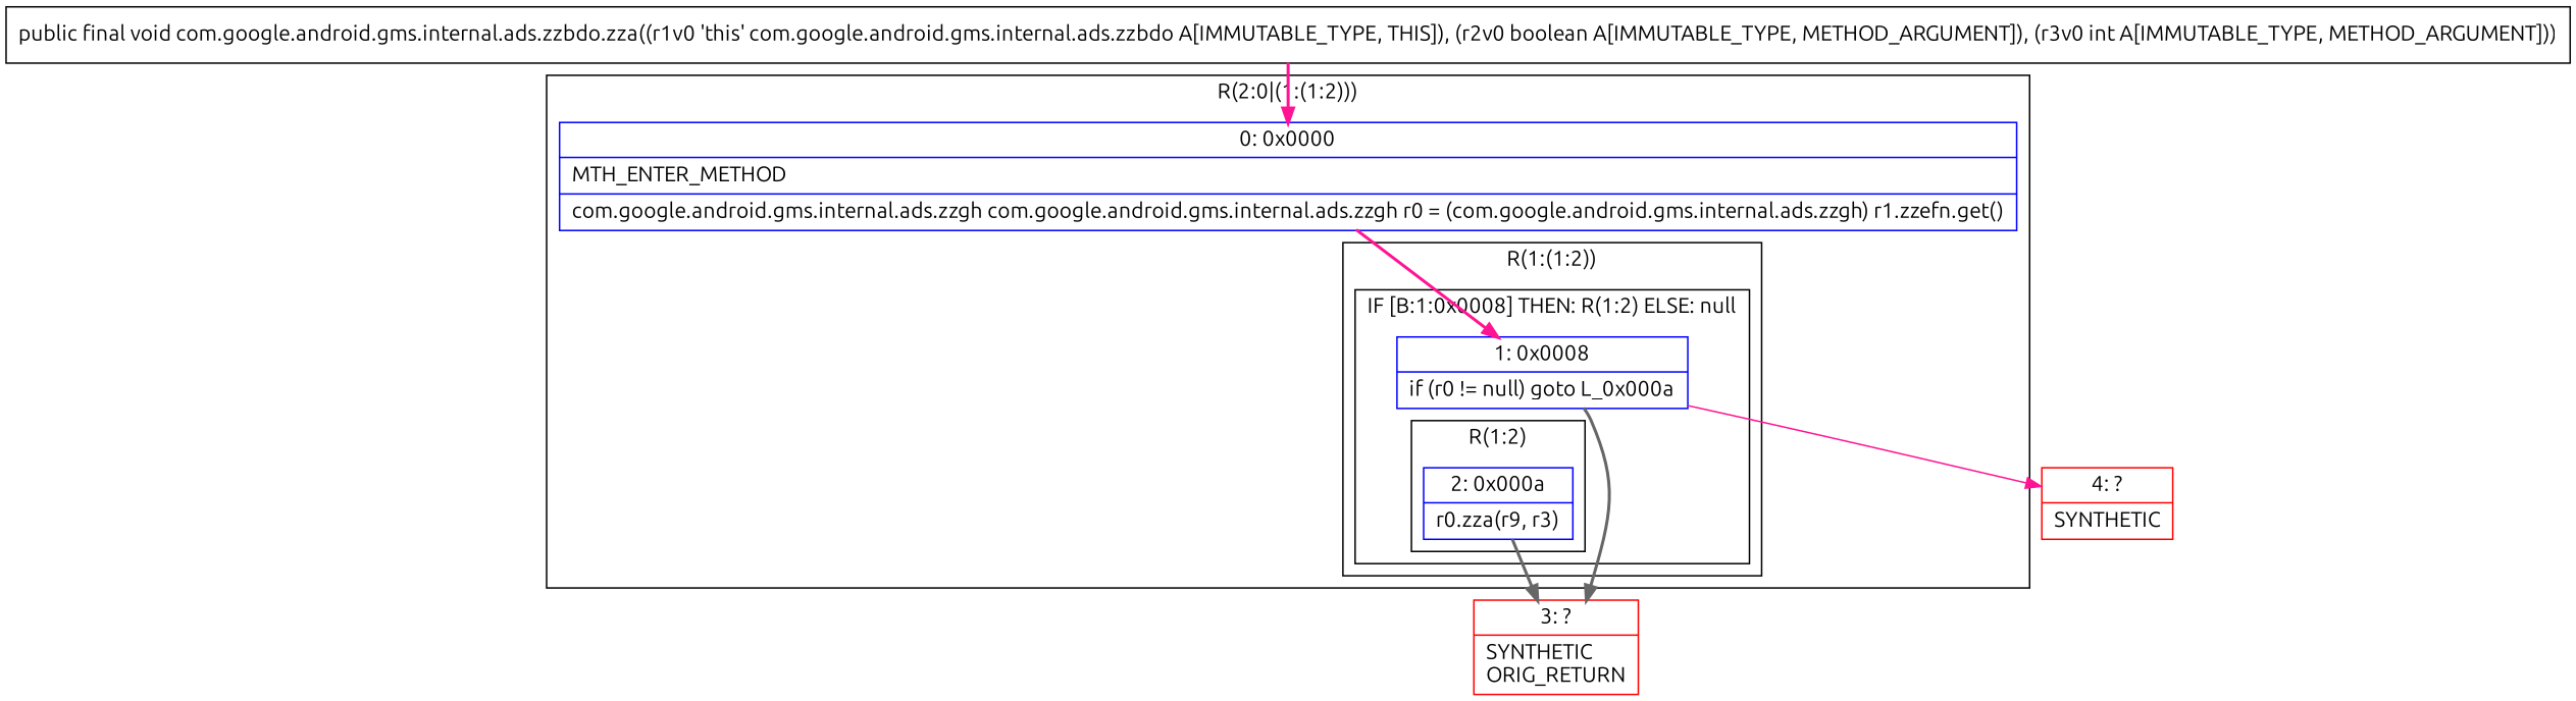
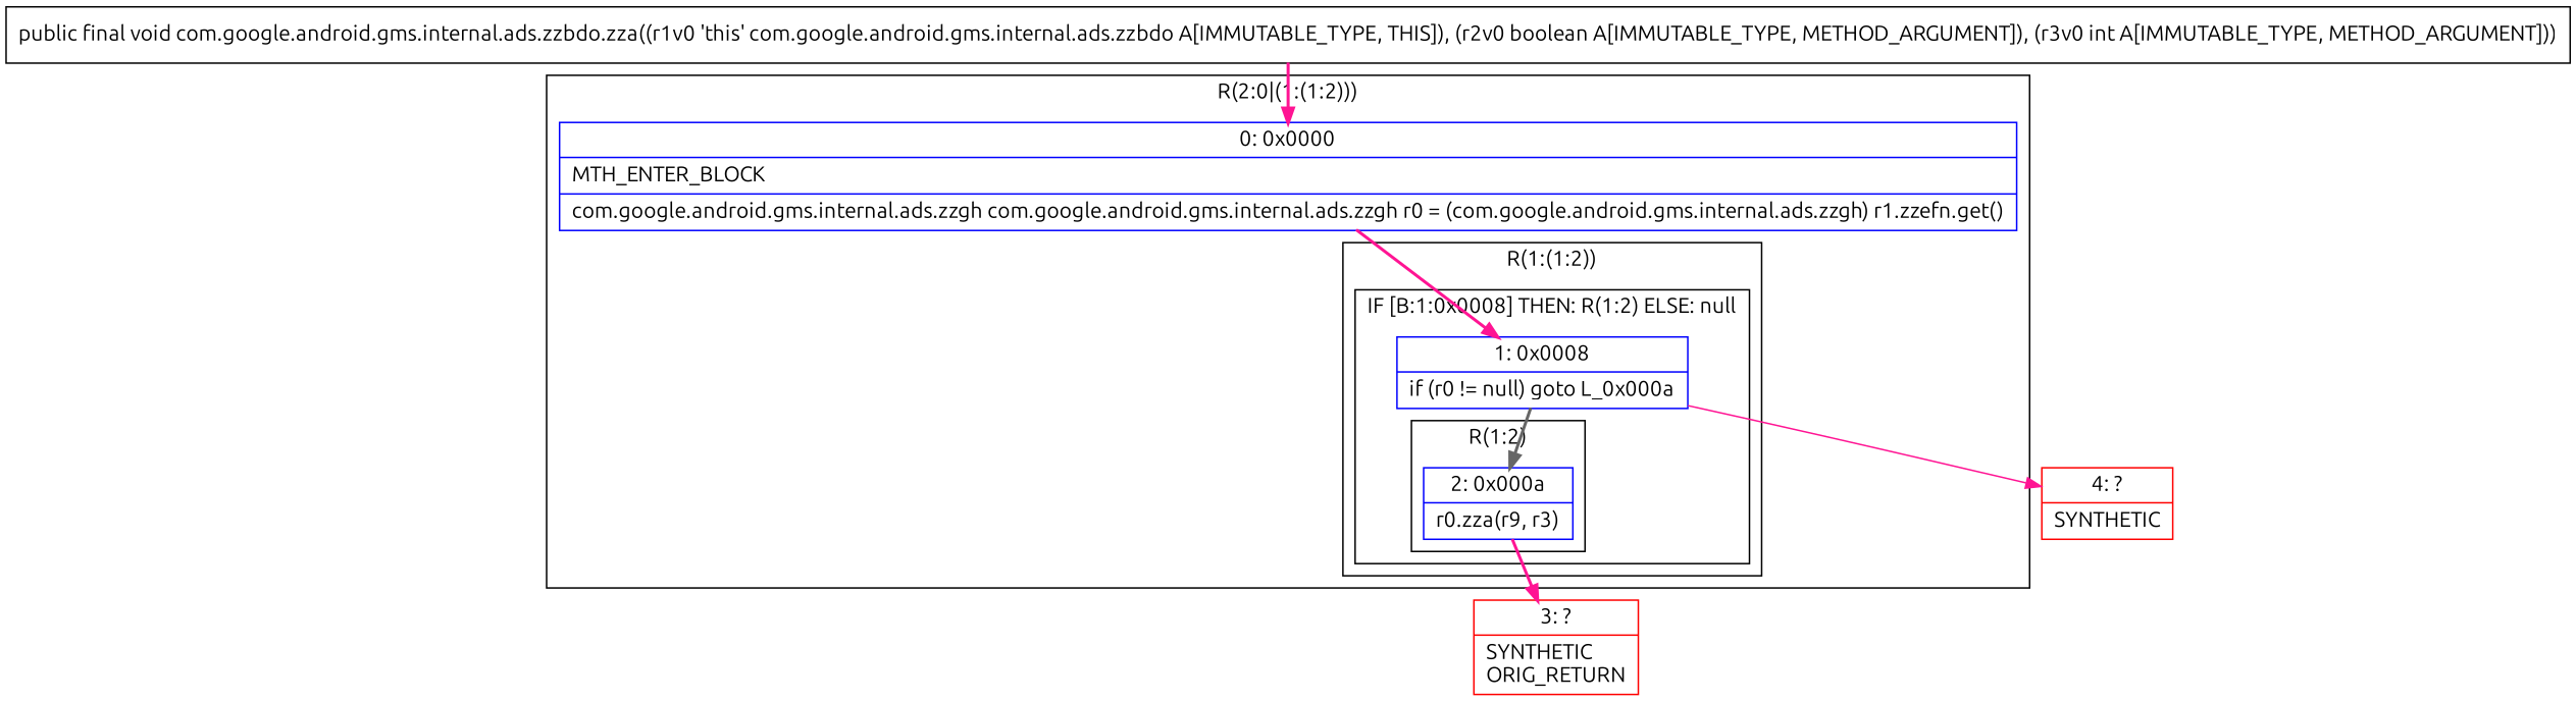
  digraph {
    fontname=Ubuntu
    node [color=blue fontname=Ubuntu shape=record]
    edge [color=deeppink fontname=Ubuntu style=bold]
    n1 [label="{2\:\ 0x000a|r0.zza(r9, r3)\l}"]
    n2 [label="{1\:\ 0x0008|if (r0 != null) goto L_0x000a\l}"]
-   n3 [label="{0\:\ 0x0000|MTH_ENTER_METHOD\l|com.google.android.gms.internal.ads.zzgh com.google.android.gms.internal.ads.zzgh r0 = (com.google.android.gms.internal.ads.zzgh) r1.zzefn.get()\l}"]
+   n3 [label="{0\:\ 0x0000|MTH_ENTER_BLOCK\l|com.google.android.gms.internal.ads.zzgh com.google.android.gms.internal.ads.zzgh r0 = (com.google.android.gms.internal.ads.zzgh) r1.zzefn.get()\l}"]
    n4 [color=red label="{3\:\ ?|SYNTHETIC\lORIG_RETURN\l}"]
    n5 [color=red label="{4\:\ ?|SYNTHETIC\l}"]
    n6 [label="{public final void com.google.android.gms.internal.ads.zzbdo.zza((r1v0 'this' com.google.android.gms.internal.ads.zzbdo A[IMMUTABLE_TYPE, THIS]), (r2v0 boolean A[IMMUTABLE_TYPE, METHOD_ARGUMENT]), (r3v0 int A[IMMUTABLE_TYPE, METHOD_ARGUMENT])) }" color=""]
    subgraph cluster_1 {
      label="R(2:0|(1:(1:2)))"
      n3
      subgraph cluster_2 {
        label="R(1:(1:2))"
        subgraph cluster_3 {
          label="IF [B:1:0x0008] THEN: R(1:2) ELSE: null"
          n2
          subgraph cluster_4 {
            label="R(1:2)"
            n1
          }
        }
      }
    }
-   n1 -> n4 [color=gray40]
-   n2 -> n4 [color=gray40]
+   n1 -> n4
+   n2 -> n1 [color=gray40]
    n2 -> n5 [style=solid]
    n3 -> n2
    n6 -> n3
  }
